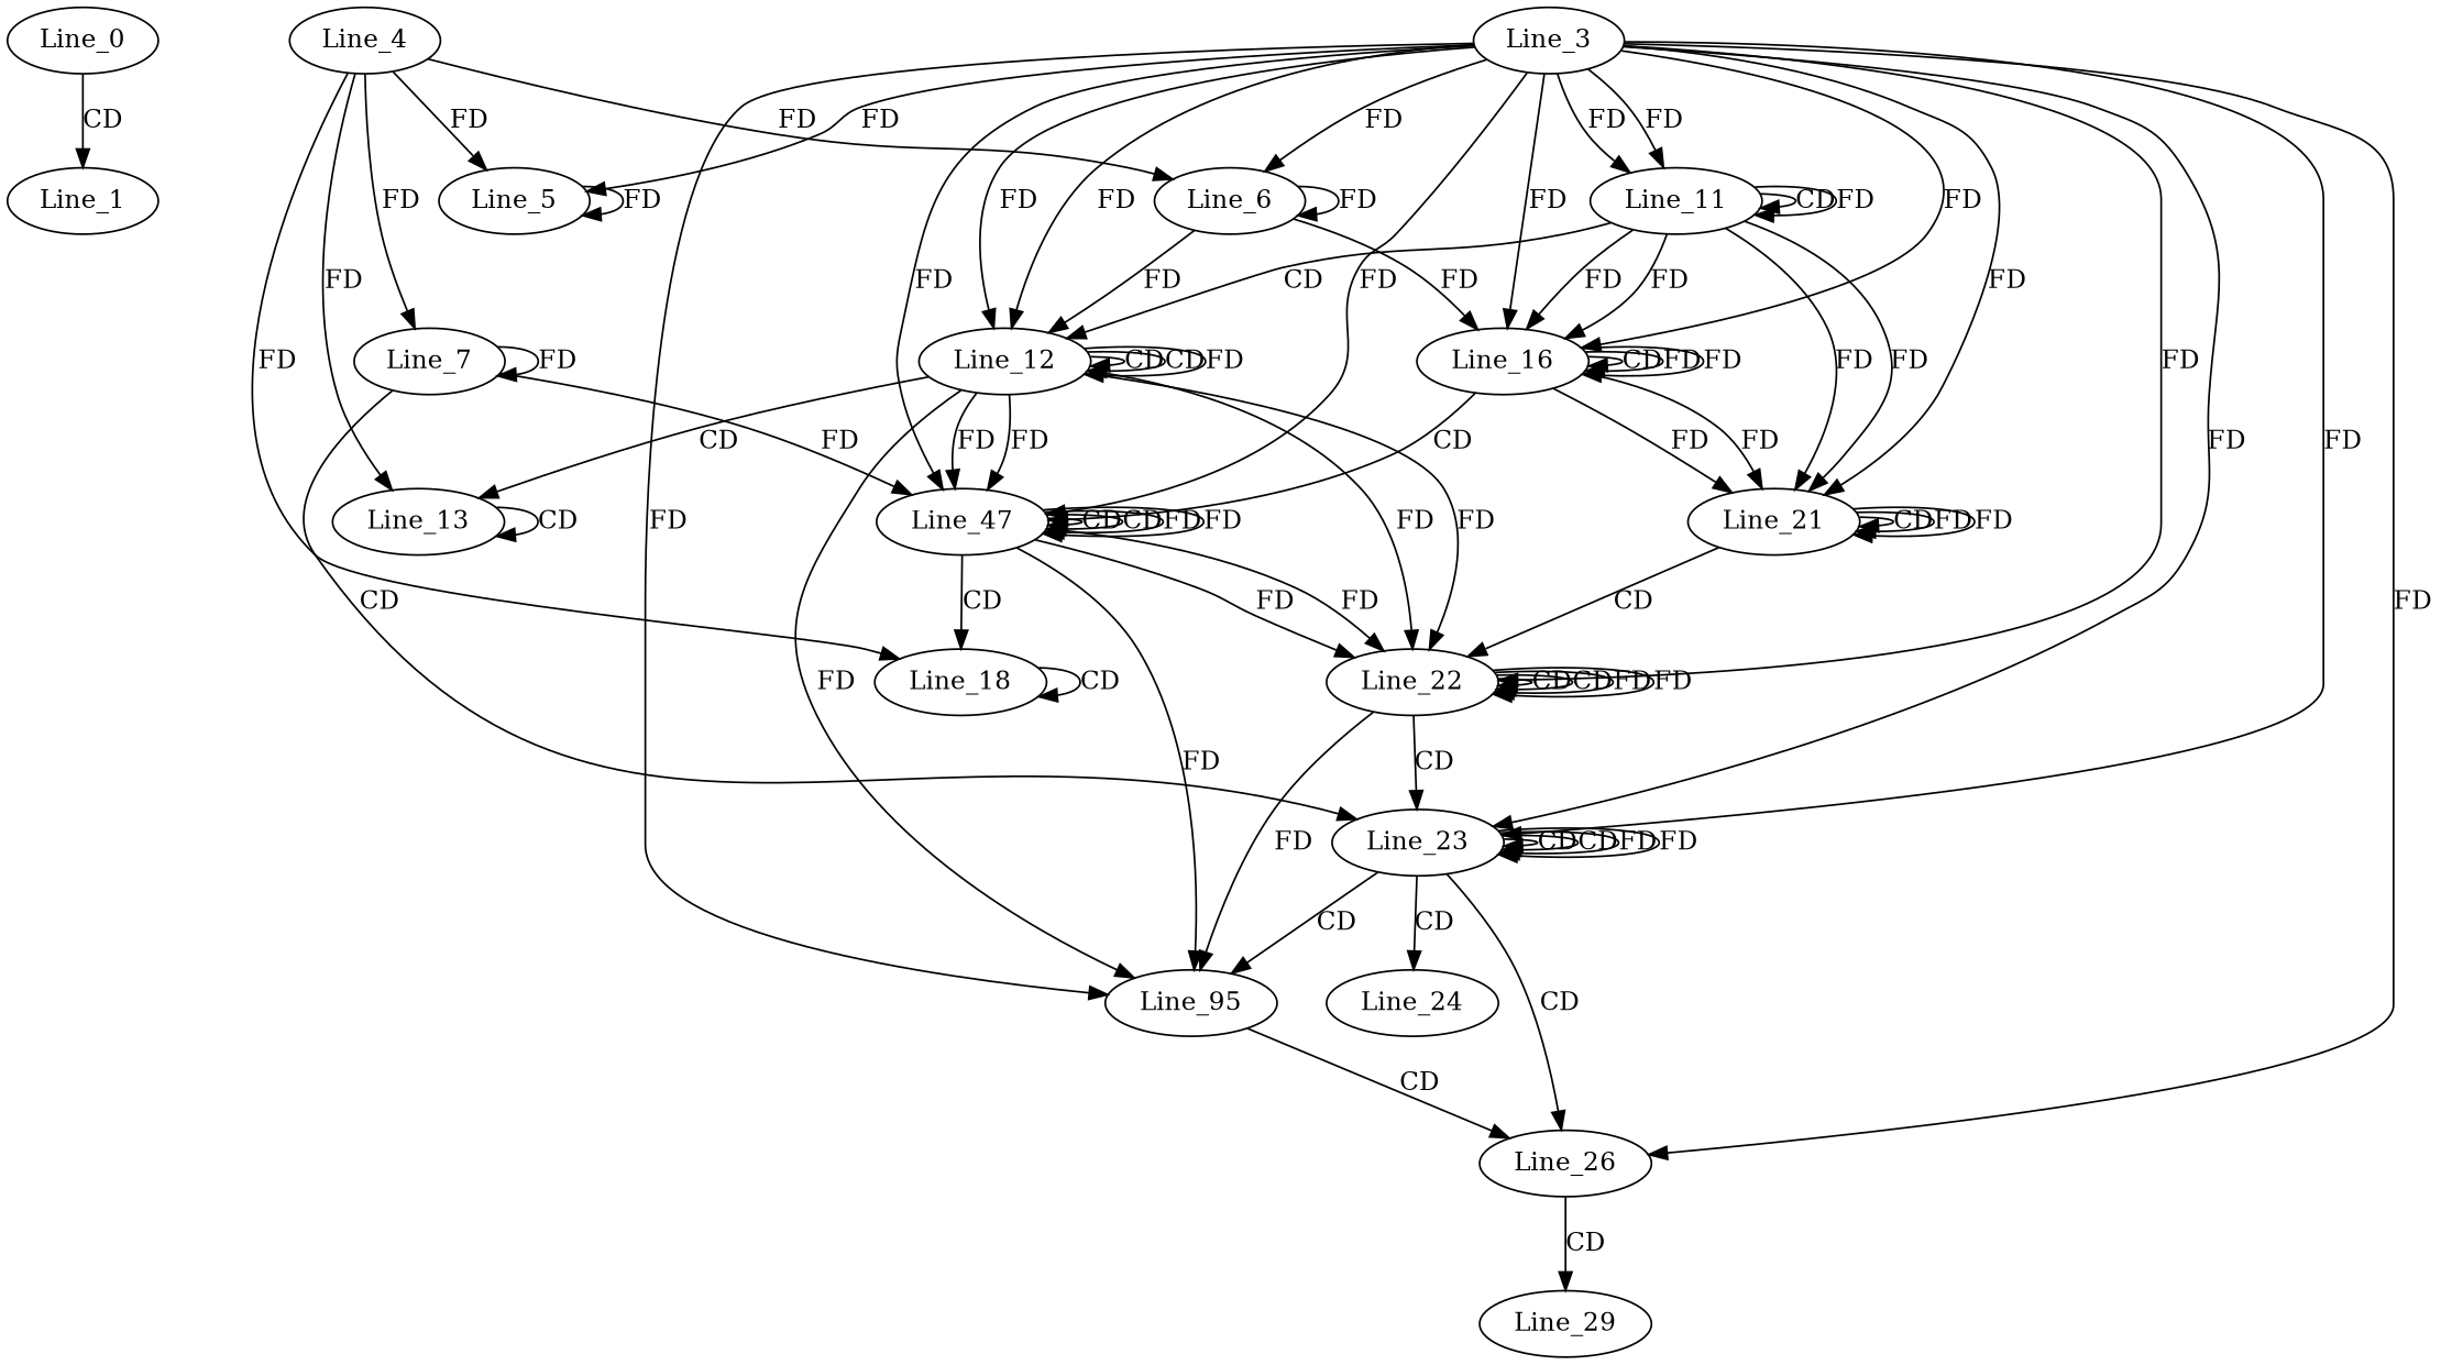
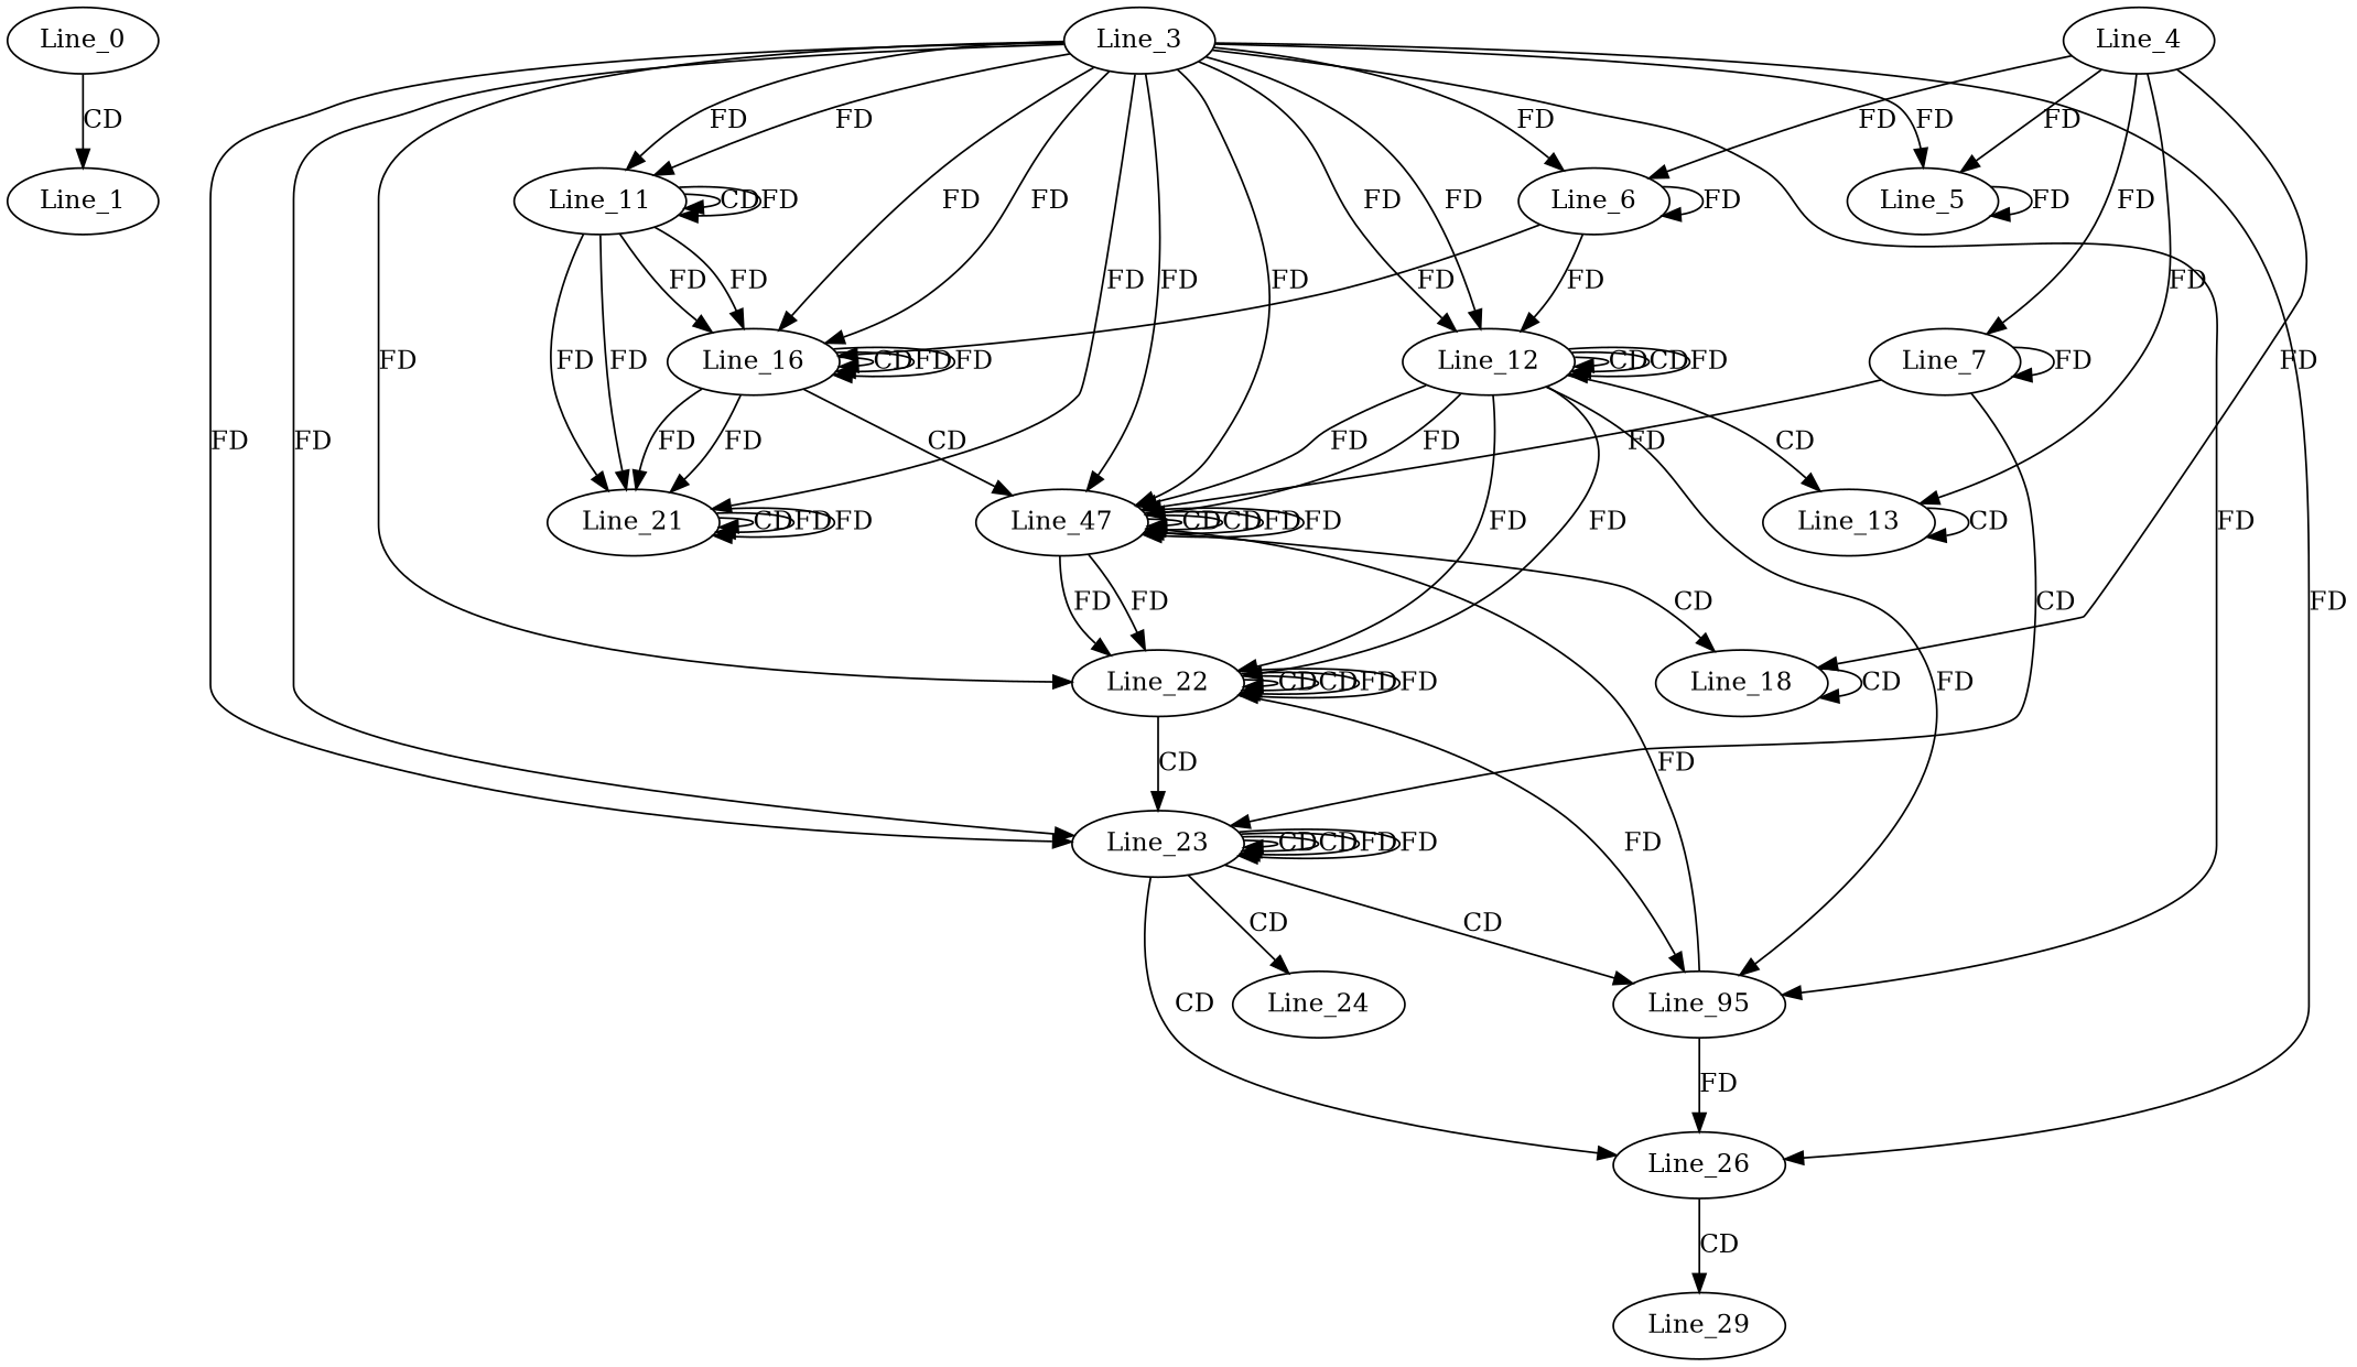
  digraph {
    Line_0
    Line_1
    Line_3
    Line_5
    Line_6
    Line_11
    Line_12
    Line_16
    n9 [label=Line_47]
    Line_21
    Line_22
    Line_23
    n13 [label=Line_95]
    Line_26
    Line_7
    Line_13
    Line_18
    Line_24
    Line_29
    Line_4
    Line_0 -> Line_1 [label=CD]
    Line_3 -> Line_5 [label=FD]
    Line_3 -> Line_6 [label=FD]
    Line_3 -> Line_11 [label=FD]
    Line_3 -> Line_11 [label=FD]
    Line_3 -> Line_12 [label=FD]
    Line_3 -> Line_12 [label=FD]
    Line_3 -> Line_16 [label=FD]
    Line_3 -> Line_16 [label=FD]
    Line_3 -> n9 [label=FD]
    Line_3 -> n9 [label=FD]
    Line_3 -> Line_21 [label=FD]
    Line_3 -> Line_22 [label=FD]
    Line_3 -> Line_23 [label=FD]
    Line_3 -> Line_23 [label=FD]
    Line_3 -> n13 [label=FD]
    Line_3 -> Line_26 [label=FD]
    Line_5 -> Line_5 [label=FD]
    Line_6 -> Line_6 [label=FD]
    Line_6 -> Line_12 [label=FD]
    Line_6 -> Line_16 [label=FD]
    Line_11 -> Line_11 [label=CD]
    Line_11 -> Line_11 [label=FD]
-   Line_11 -> Line_12 [label=CD]
    Line_11 -> Line_16 [label=FD]
    Line_11 -> Line_16 [label=FD]
    Line_11 -> Line_21 [label=FD]
    Line_11 -> Line_21 [label=FD]
    Line_12 -> Line_12 [label=CD]
    Line_12 -> Line_12 [label=CD]
    Line_12 -> Line_12 [label=FD]
    Line_12 -> n9 [label=FD]
    Line_12 -> n9 [label=FD]
    Line_12 -> Line_22 [label=FD]
    Line_12 -> Line_22 [label=FD]
    Line_12 -> n13 [label=FD]
    Line_12 -> Line_13 [label=CD]
    Line_16 -> Line_16 [label=CD]
    Line_16 -> Line_16 [label=FD]
    Line_16 -> Line_16 [label=FD]
    Line_16 -> n9 [label=CD]
    Line_16 -> Line_21 [label=FD]
    Line_16 -> Line_21 [label=FD]
    n9 -> n9 [label=CD]
    n9 -> n9 [label=CD]
    n9 -> n9 [label=FD]
    n9 -> n9 [label=FD]
    n9 -> Line_22 [label=FD]
    n9 -> Line_22 [label=FD]
-   n9 -> n13 [label=FD]
+   n13 -> n9 [label=FD]
    n9 -> Line_18 [label=CD]
    Line_21 -> Line_21 [label=CD]
    Line_21 -> Line_21 [label=FD]
    Line_21 -> Line_21 [label=FD]
-   Line_21 -> Line_22 [label=CD]
    Line_22 -> Line_22 [label=CD]
    Line_22 -> Line_22 [label=CD]
    Line_22 -> Line_22 [label=FD]
    Line_22 -> Line_22 [label=FD]
    Line_22 -> Line_23 [label=CD]
    Line_22 -> n13 [label=FD]
    Line_23 -> Line_23 [label=CD]
    Line_23 -> Line_23 [label=CD]
    Line_23 -> Line_23 [label=FD]
    Line_23 -> Line_23 [label=FD]
    Line_23 -> n13 [label=CD]
    Line_23 -> Line_26 [label=CD]
    Line_23 -> Line_24 [label=CD]
-   n13 -> Line_26 [label=CD]
+   n13 -> Line_26 [label=FD]
    Line_26 -> Line_29 [label=CD]
    Line_7 -> n9 [label=FD]
    Line_7 -> Line_23 [label=CD]
    Line_7 -> Line_7 [label=FD]
    Line_13 -> Line_13 [label=CD]
    Line_18 -> Line_18 [label=CD]
    Line_4 -> Line_5 [label=FD]
    Line_4 -> Line_6 [label=FD]
    Line_4 -> Line_7 [label=FD]
    Line_4 -> Line_13 [label=FD]
    Line_4 -> Line_18 [label=FD]
  }
